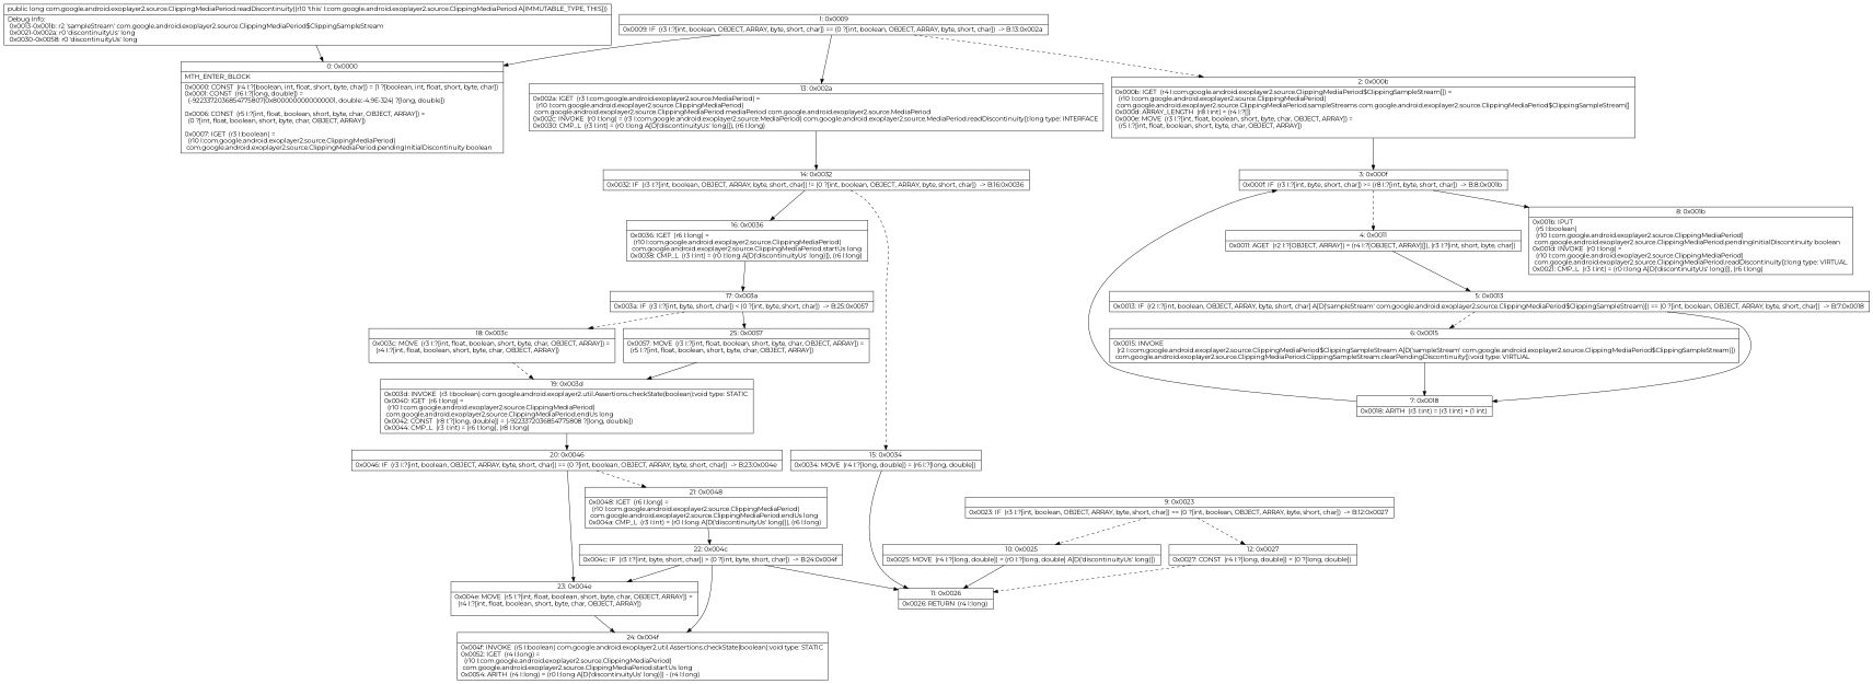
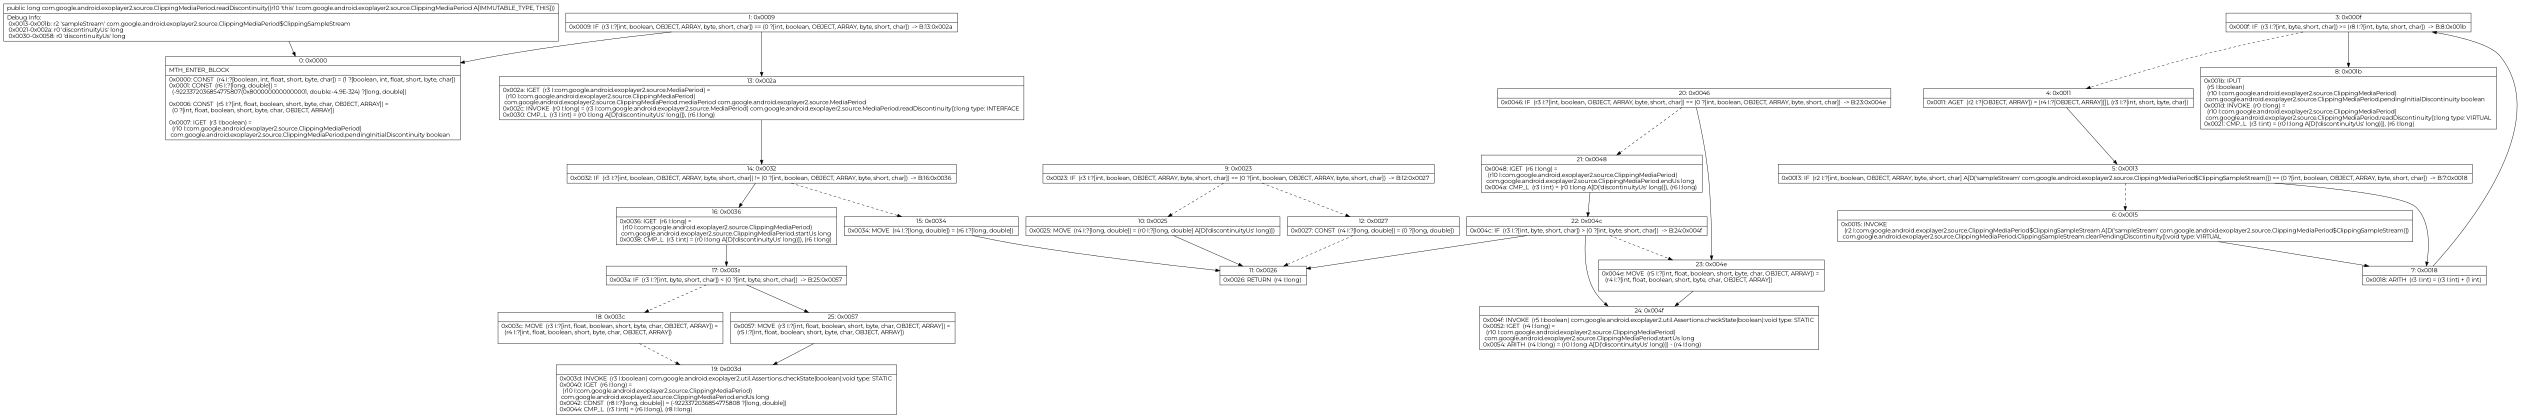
  digraph {
    fontname=Montserrat
    node [fontname=Montserrat shape=record]
    edge [fontname=Montserrat]
    n1 [label="{0\:\ 0x0000|MTH_ENTER_BLOCK\l|0x0000: CONST  (r4 I:?[boolean, int, float, short, byte, char]) = (1 ?[boolean, int, float, short, byte, char]) \l0x0001: CONST  (r6 I:?[long, double]) = \l  (\-9223372036854775807(0x8000000000000001, double:\-4.9E\-324) ?[long, double])\l \l0x0006: CONST  (r5 I:?[int, float, boolean, short, byte, char, OBJECT, ARRAY]) = \l  (0 ?[int, float, boolean, short, byte, char, OBJECT, ARRAY])\l \l0x0007: IGET  (r3 I:boolean) = \l  (r10 I:com.google.android.exoplayer2.source.ClippingMediaPeriod)\l com.google.android.exoplayer2.source.ClippingMediaPeriod.pendingInitialDiscontinuity boolean \l}"]
    n2 [label="{1\:\ 0x0009|0x0009: IF  (r3 I:?[int, boolean, OBJECT, ARRAY, byte, short, char]) == (0 ?[int, boolean, OBJECT, ARRAY, byte, short, char])  \-\> B:13:0x002a \l}"]
-   n3 [label="{2\:\ 0x000b|0x000b: IGET  (r4 I:com.google.android.exoplayer2.source.ClippingMediaPeriod$ClippingSampleStream[]) = \l  (r10 I:com.google.android.exoplayer2.source.ClippingMediaPeriod)\l com.google.android.exoplayer2.source.ClippingMediaPeriod.sampleStreams com.google.android.exoplayer2.source.ClippingMediaPeriod$ClippingSampleStream[] \l0x000d: ARRAY_LENGTH  (r8 I:int) = (r4 I:?[]) \l0x000e: MOVE  (r3 I:?[int, float, boolean, short, byte, char, OBJECT, ARRAY]) = \l  (r5 I:?[int, float, boolean, short, byte, char, OBJECT, ARRAY])\l \l}"]
    n4 [label="{13\:\ 0x002a|0x002a: IGET  (r3 I:com.google.android.exoplayer2.source.MediaPeriod) = \l  (r10 I:com.google.android.exoplayer2.source.ClippingMediaPeriod)\l com.google.android.exoplayer2.source.ClippingMediaPeriod.mediaPeriod com.google.android.exoplayer2.source.MediaPeriod \l0x002c: INVOKE  (r0 I:long) = (r3 I:com.google.android.exoplayer2.source.MediaPeriod) com.google.android.exoplayer2.source.MediaPeriod.readDiscontinuity():long type: INTERFACE \l0x0030: CMP_L  (r3 I:int) = (r0 I:long A[D('discontinuityUs' long)]), (r6 I:long) \l}"]
    n5 [label="{3\:\ 0x000f|0x000f: IF  (r3 I:?[int, byte, short, char]) \>= (r8 I:?[int, byte, short, char])  \-\> B:8:0x001b \l}"]
    n6 [label="{14\:\ 0x0032|0x0032: IF  (r3 I:?[int, boolean, OBJECT, ARRAY, byte, short, char]) != (0 ?[int, boolean, OBJECT, ARRAY, byte, short, char])  \-\> B:16:0x0036 \l}"]
    n7 [label="{4\:\ 0x0011|0x0011: AGET  (r2 I:?[OBJECT, ARRAY]) = (r4 I:?[OBJECT, ARRAY][]), (r3 I:?[int, short, byte, char]) \l}"]
    n8 [label="{8\:\ 0x001b|0x001b: IPUT  \l  (r5 I:boolean)\l  (r10 I:com.google.android.exoplayer2.source.ClippingMediaPeriod)\l com.google.android.exoplayer2.source.ClippingMediaPeriod.pendingInitialDiscontinuity boolean \l0x001d: INVOKE  (r0 I:long) = \l  (r10 I:com.google.android.exoplayer2.source.ClippingMediaPeriod)\l com.google.android.exoplayer2.source.ClippingMediaPeriod.readDiscontinuity():long type: VIRTUAL \l0x0021: CMP_L  (r3 I:int) = (r0 I:long A[D('discontinuityUs' long)]), (r6 I:long) \l}"]
    n9 [label="{5\:\ 0x0013|0x0013: IF  (r2 I:?[int, boolean, OBJECT, ARRAY, byte, short, char] A[D('sampleStream' com.google.android.exoplayer2.source.ClippingMediaPeriod$ClippingSampleStream)]) == (0 ?[int, boolean, OBJECT, ARRAY, byte, short, char])  \-\> B:7:0x0018 \l}"]
    n10 [label="{6\:\ 0x0015|0x0015: INVOKE  \l  (r2 I:com.google.android.exoplayer2.source.ClippingMediaPeriod$ClippingSampleStream A[D('sampleStream' com.google.android.exoplayer2.source.ClippingMediaPeriod$ClippingSampleStream)])\l com.google.android.exoplayer2.source.ClippingMediaPeriod.ClippingSampleStream.clearPendingDiscontinuity():void type: VIRTUAL \l}"]
    n11 [label="{7\:\ 0x0018|0x0018: ARITH  (r3 I:int) = (r3 I:int) + (1 int) \l}"]
    n12 [label="{9\:\ 0x0023|0x0023: IF  (r3 I:?[int, boolean, OBJECT, ARRAY, byte, short, char]) == (0 ?[int, boolean, OBJECT, ARRAY, byte, short, char])  \-\> B:12:0x0027 \l}"]
    n13 [label="{10\:\ 0x0025|0x0025: MOVE  (r4 I:?[long, double]) = (r0 I:?[long, double] A[D('discontinuityUs' long)]) \l}"]
    n14 [label="{12\:\ 0x0027|0x0027: CONST  (r4 I:?[long, double]) = (0 ?[long, double]) \l}"]
    n15 [label="{11\:\ 0x0026|0x0026: RETURN  (r4 I:long) \l}"]
    n16 [label="{15\:\ 0x0034|0x0034: MOVE  (r4 I:?[long, double]) = (r6 I:?[long, double]) \l}"]
    n17 [label="{16\:\ 0x0036|0x0036: IGET  (r6 I:long) = \l  (r10 I:com.google.android.exoplayer2.source.ClippingMediaPeriod)\l com.google.android.exoplayer2.source.ClippingMediaPeriod.startUs long \l0x0038: CMP_L  (r3 I:int) = (r0 I:long A[D('discontinuityUs' long)]), (r6 I:long) \l}"]
    n18 [label="{17\:\ 0x003a|0x003a: IF  (r3 I:?[int, byte, short, char]) \< (0 ?[int, byte, short, char])  \-\> B:25:0x0057 \l}"]
    n19 [label="{18\:\ 0x003c|0x003c: MOVE  (r3 I:?[int, float, boolean, short, byte, char, OBJECT, ARRAY]) = \l  (r4 I:?[int, float, boolean, short, byte, char, OBJECT, ARRAY])\l \l}"]
    n20 [label="{25\:\ 0x0057|0x0057: MOVE  (r3 I:?[int, float, boolean, short, byte, char, OBJECT, ARRAY]) = \l  (r5 I:?[int, float, boolean, short, byte, char, OBJECT, ARRAY])\l \l}"]
    n21 [label="{19\:\ 0x003d|0x003d: INVOKE  (r3 I:boolean) com.google.android.exoplayer2.util.Assertions.checkState(boolean):void type: STATIC \l0x0040: IGET  (r6 I:long) = \l  (r10 I:com.google.android.exoplayer2.source.ClippingMediaPeriod)\l com.google.android.exoplayer2.source.ClippingMediaPeriod.endUs long \l0x0042: CONST  (r8 I:?[long, double]) = (\-9223372036854775808 ?[long, double]) \l0x0044: CMP_L  (r3 I:int) = (r6 I:long), (r8 I:long) \l}"]
    n22 [label="{20\:\ 0x0046|0x0046: IF  (r3 I:?[int, boolean, OBJECT, ARRAY, byte, short, char]) == (0 ?[int, boolean, OBJECT, ARRAY, byte, short, char])  \-\> B:23:0x004e \l}"]
    n23 [label="{21\:\ 0x0048|0x0048: IGET  (r6 I:long) = \l  (r10 I:com.google.android.exoplayer2.source.ClippingMediaPeriod)\l com.google.android.exoplayer2.source.ClippingMediaPeriod.endUs long \l0x004a: CMP_L  (r3 I:int) = (r0 I:long A[D('discontinuityUs' long)]), (r6 I:long) \l}"]
    n24 [label="{23\:\ 0x004e|0x004e: MOVE  (r5 I:?[int, float, boolean, short, byte, char, OBJECT, ARRAY]) = \l  (r4 I:?[int, float, boolean, short, byte, char, OBJECT, ARRAY])\l \l}"]
    n25 [label="{22\:\ 0x004c|0x004c: IF  (r3 I:?[int, byte, short, char]) \> (0 ?[int, byte, short, char])  \-\> B:24:0x004f \l}"]
    n26 [label="{24\:\ 0x004f|0x004f: INVOKE  (r5 I:boolean) com.google.android.exoplayer2.util.Assertions.checkState(boolean):void type: STATIC \l0x0052: IGET  (r4 I:long) = \l  (r10 I:com.google.android.exoplayer2.source.ClippingMediaPeriod)\l com.google.android.exoplayer2.source.ClippingMediaPeriod.startUs long \l0x0054: ARITH  (r4 I:long) = (r0 I:long A[D('discontinuityUs' long)]) \- (r4 I:long) \l}"]
    n27 [label="{public long com.google.android.exoplayer2.source.ClippingMediaPeriod.readDiscontinuity((r10 'this' I:com.google.android.exoplayer2.source.ClippingMediaPeriod A[IMMUTABLE_TYPE, THIS]))  | Debug Info:\l  0x0013\-0x001b: r2 'sampleStream' com.google.android.exoplayer2.source.ClippingMediaPeriod$ClippingSampleStream\l  0x0021\-0x002a: r0 'discontinuityUs' long\l  0x0030\-0x0058: r0 'discontinuityUs' long\l}"]
    n2 -> n1
-   n2 -> n3 [style=dashed]
    n2 -> n4
-   n3 -> n5
    n4 -> n6
    n5 -> n7 [style=dashed]
    n5 -> n8
    n6 -> n16 [style=dashed]
    n6 -> n17
    n7 -> n9
    n9 -> n10 [style=dashed]
    n9 -> n11
    n10 -> n11
    n11 -> n5
    n12 -> n13 [style=dashed]
    n12 -> n14 [style=dashed]
    n13 -> n15
    n14 -> n15 [style=dashed]
    n16 -> n15
    n17 -> n18
    n18 -> n19 [style=dashed]
    n18 -> n20
    n19 -> n21 [style=dashed]
    n20 -> n21
-   n21 -> n22
    n22 -> n23 [style=dashed]
    n22 -> n24
    n23 -> n25
    n24 -> n26
    n25 -> n15
-   n25 -> n24 [style=solid]
+   n25 -> n24 [style=dashed]
    n25 -> n26
    n27 -> n1
  }
